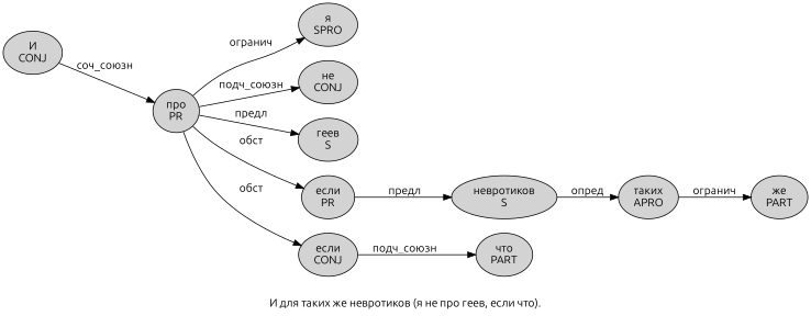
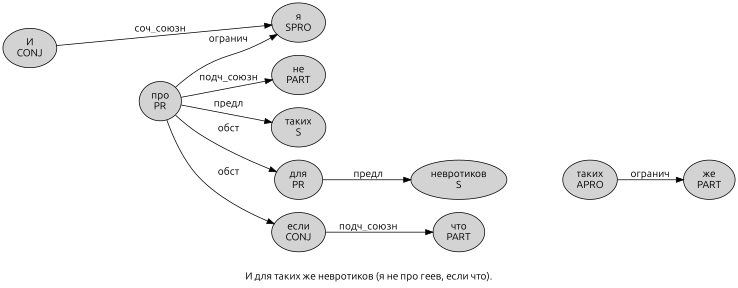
  digraph {
    fontname=Ubuntu
    label="И для таких же невротиков (я не про геев, если что)."
    rankdir=LR
    node [fillcolor=lightgray fontname=Ubuntu penwidth=1 shape=ellipse style=filled]
    edge [fontname=Ubuntu]
    n1 [label="И\nCONJ"]
    n2 [label="про\nPR"]
-   n3 [label="если\nPR"]
+   n3 [label="для\nPR"]
    n4 [label="я\nSPRO"]
-   n5 [label="не\nCONJ"]
-   n6 [label="геев\nS"]
+   n5 [label="не\nPART"]
+   n6 [label="таких\nS"]
    n7 [label="если\nCONJ"]
    n8 [label="невротиков\nS"]
    n9 [label="таких\nAPRO"]
    n10 [label="же\nPART"]
    n11 [label="что\nPART"]
-   n1 -> n2 [label="соч_союзн"]
+   n1 -> n4 [label="соч_союзн"]
    n2 -> n3 [label="обст"]
    n2 -> n4 [label="огранич"]
    n2 -> n5 [label="подч_союзн"]
    n2 -> n6 [label="предл"]
    n2 -> n7 [label="обст"]
    n3 -> n8 [label="предл"]
    n7 -> n11 [label="подч_союзн"]
-   n8 -> n9 [label="опред"]
    n9 -> n10 [label="огранич"]
  }
